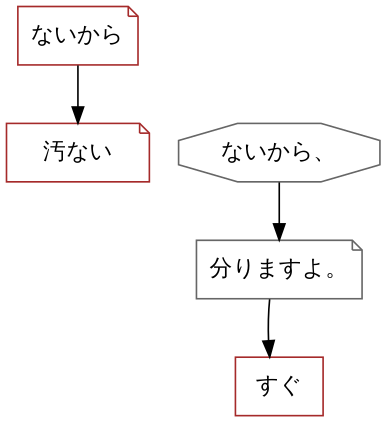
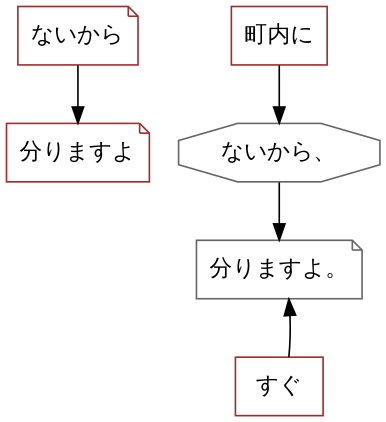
  digraph {
    node [color=brown shape=note]
-   n1 [label="汚ない"]
+   n1 [label="分りますよ"]
    n2 [label="ないから"]
    n3 [color=gray40 label="ないから、" shape=octagon]
    n4 [color=gray40 label="分りますよ。"]
+   n5 [label="町内に" shape=box]
    n6 [label="すぐ" shape=box]
    n2 -> n1
    n3 -> n4
-   n4 -> n6
+   n5 -> n3
+   n6 -> n4
  }
